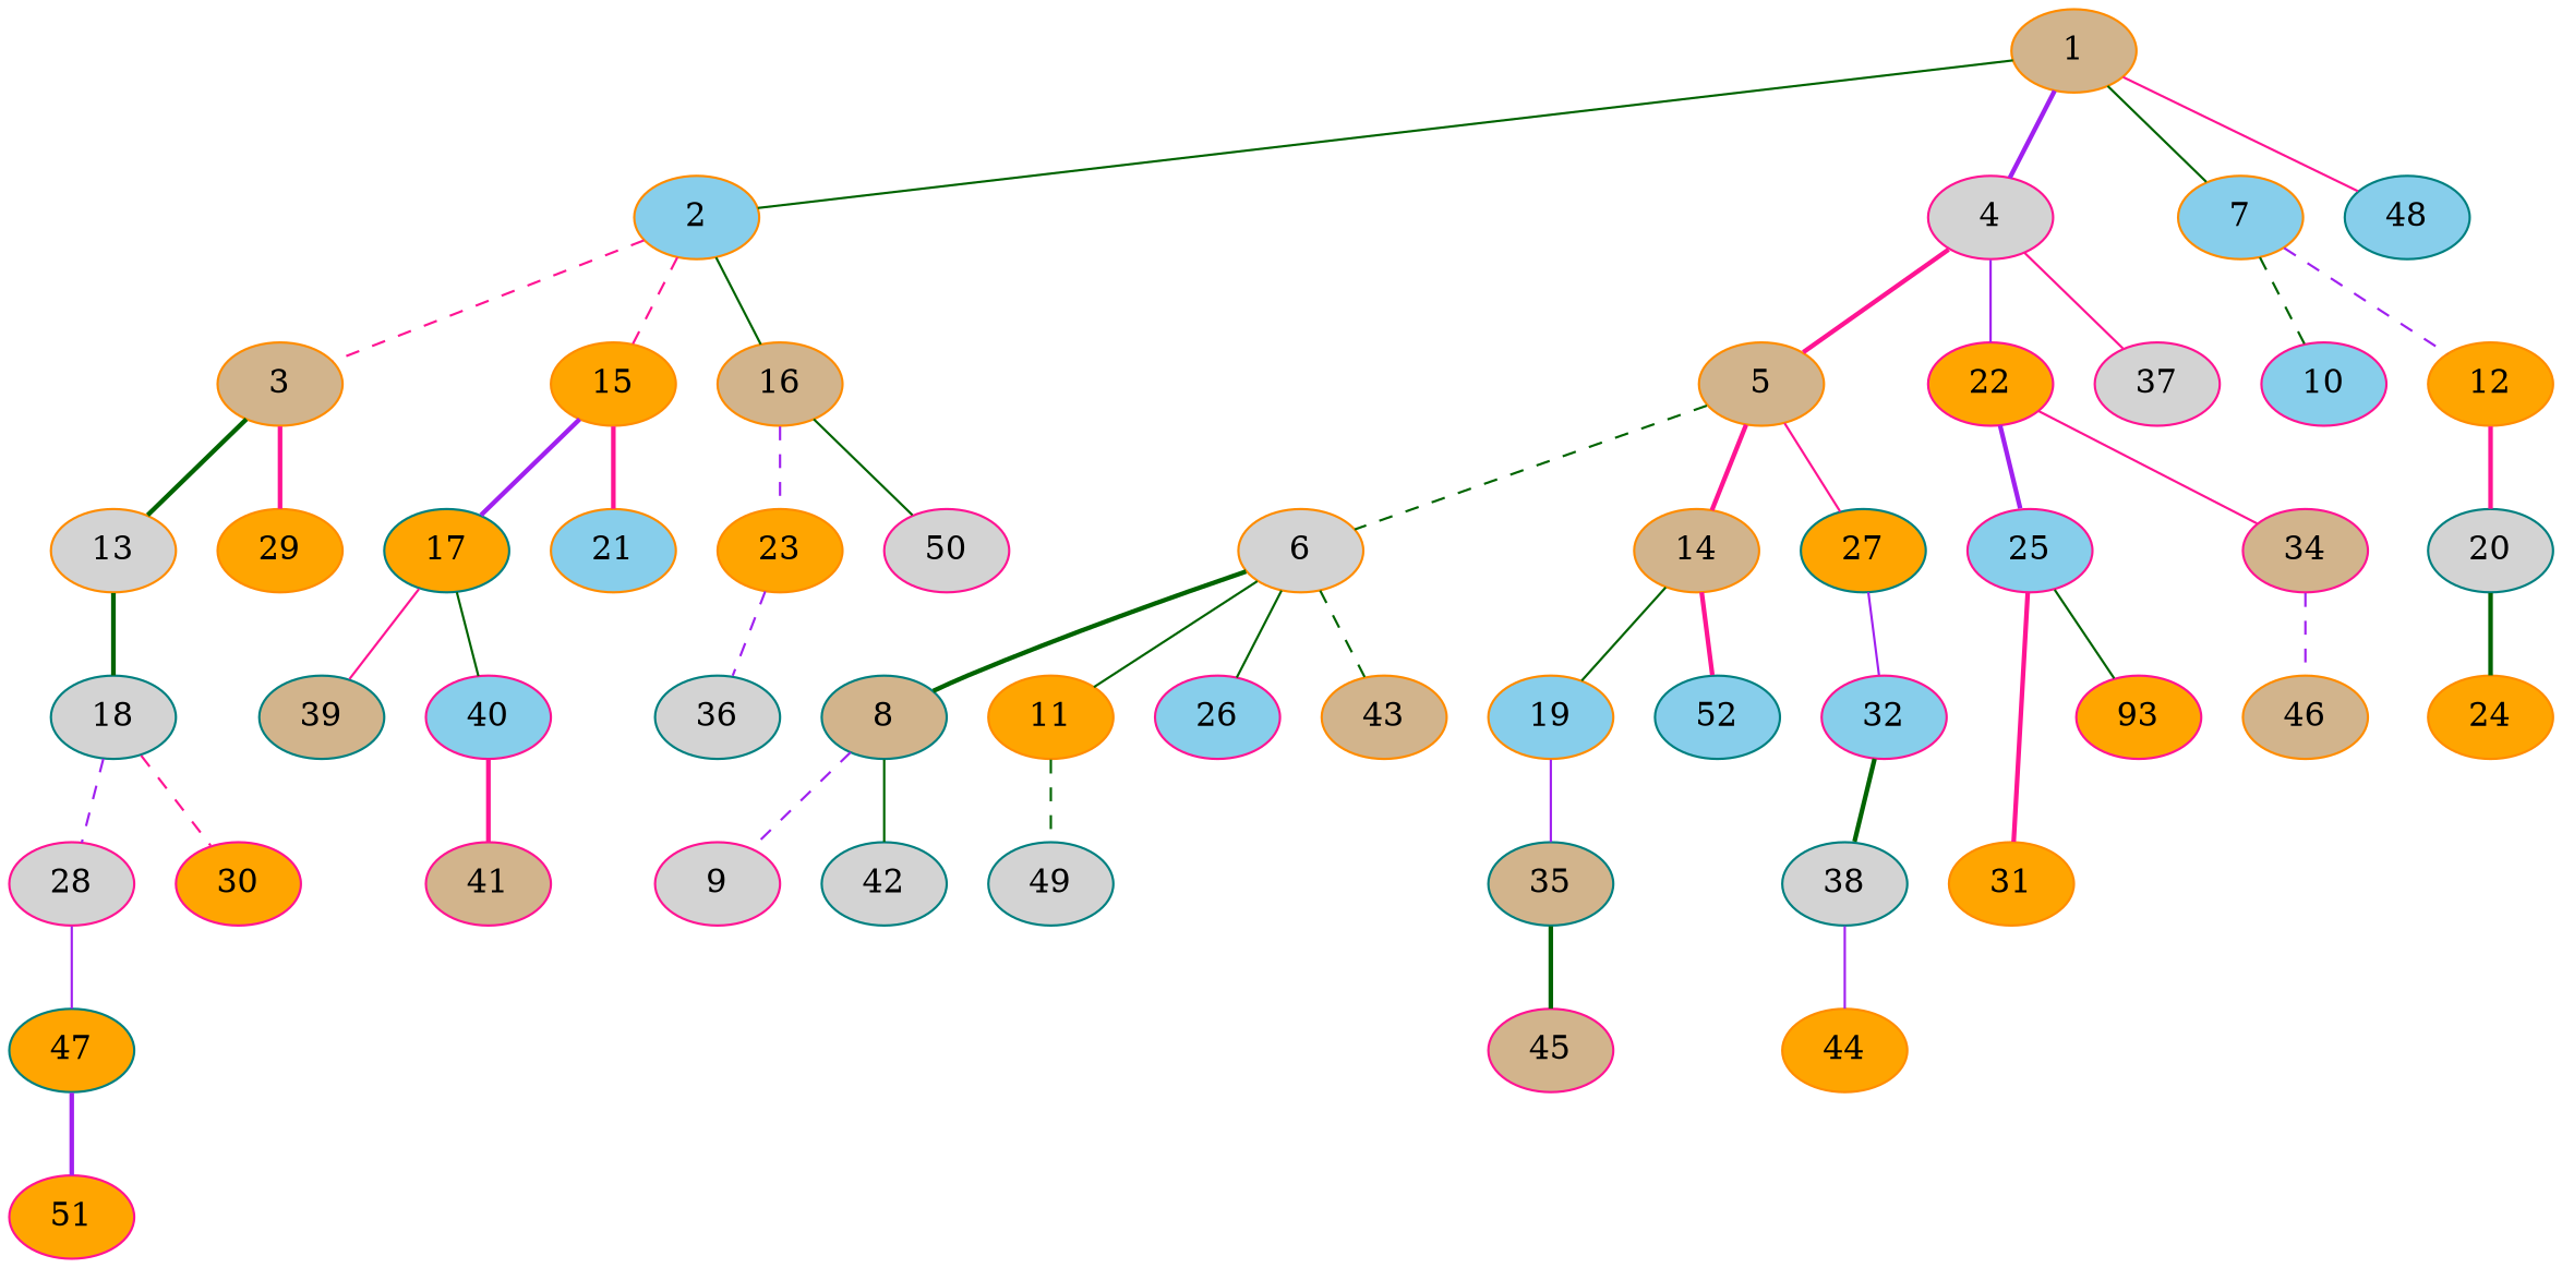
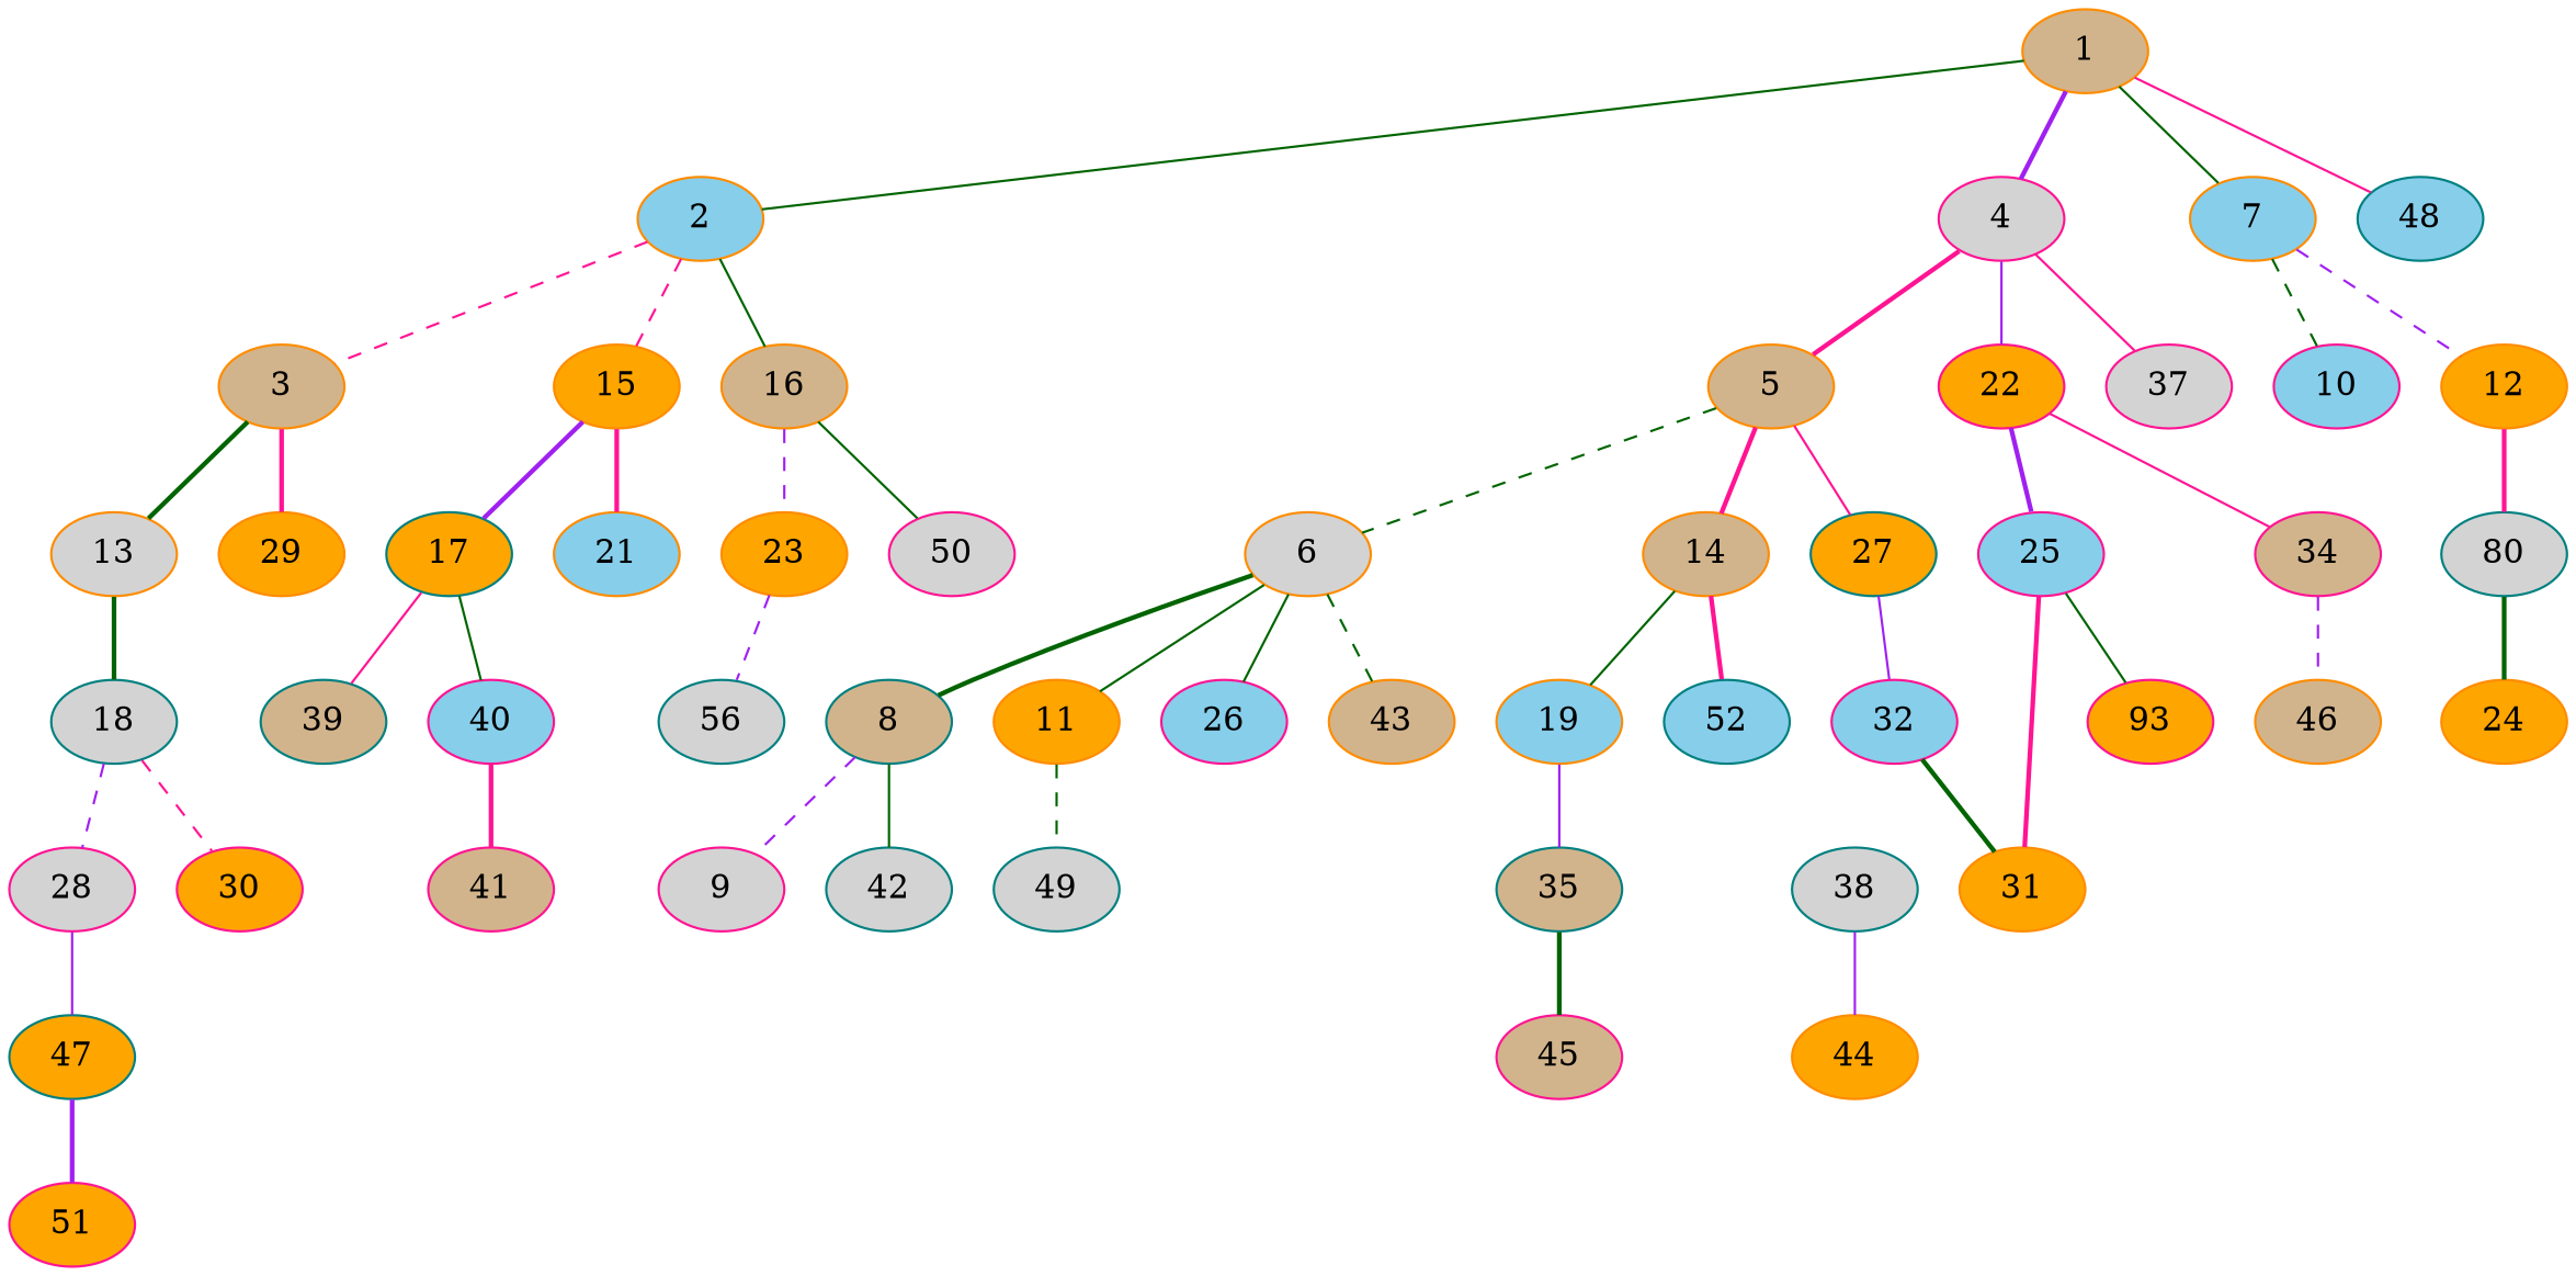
  graph {
    node [color=darkorange fillcolor=orange style=filled]
    edge [color=darkgreen style=solid weight=1.0]
    1 [fillcolor=tan]
    2 [fillcolor=skyblue]
    4 [color=deeppink fillcolor=lightgrey]
    7 [fillcolor=skyblue]
    48 [color=teal fillcolor=skyblue]
    3 [fillcolor=tan]
    15
    16 [fillcolor=tan]
    5 [fillcolor=tan]
    22 [color=deeppink]
    37 [color=deeppink fillcolor=lightgrey]
    10 [color=deeppink fillcolor=skyblue]
    12
    13 [fillcolor=lightgrey]
    29
    17 [color=teal]
    21 [fillcolor=skyblue]
    23
    50 [color=deeppink fillcolor=lightgrey]
    18 [color=teal fillcolor=lightgrey]
    6 [fillcolor=lightgrey]
    14 [fillcolor=tan]
    27 [color=teal]
    25 [color=deeppink fillcolor=skyblue]
    34 [color=deeppink fillcolor=tan]
    8 [color=teal fillcolor=tan]
    11
    26 [color=deeppink fillcolor=skyblue]
    43 [fillcolor=tan]
    19 [fillcolor=skyblue]
    52 [color=teal fillcolor=skyblue]
    32 [color=deeppink fillcolor=skyblue]
    9 [color=deeppink fillcolor=lightgrey]
    42 [color=teal fillcolor=lightgrey]
    49 [color=teal fillcolor=lightgrey]
-   20 [color=teal fillcolor=lightgrey]
+   20 [color=teal fillcolor=lightgrey label=80]
    24
    28 [color=deeppink fillcolor=lightgrey]
    30 [color=deeppink]
    35 [color=teal fillcolor=tan]
    39 [color=teal fillcolor=tan]
    40 [color=deeppink fillcolor=skyblue]
-   36 [color=teal fillcolor=lightgrey]
+   36 [color=teal fillcolor=lightgrey label=56]
    41 [color=deeppink fillcolor=tan]
    47 [color=teal]
    45 [color=deeppink fillcolor=tan]
    31
    n48 [color=deeppink label=93]
    46 [fillcolor=tan]
    38 [color=teal fillcolor=lightgrey]
    51 [color=deeppink]
    44
    1 -- 2
    1 -- 4 [color=purple style=bold]
    1 -- 7
    1 -- 48 [color=deeppink]
    2 -- 3 [color=deeppink style=dashed]
    2 -- 15 [color=deeppink style=dashed]
    2 -- 16
    4 -- 5 [color=deeppink style=bold]
    4 -- 22 [color=purple weight=3.0]
    4 -- 37 [color=deeppink]
    7 -- 10 [style=dashed]
    7 -- 12 [color=purple style=dashed]
    3 -- 13 [style=bold]
    3 -- 29 [color=deeppink style=bold]
    15 -- 17 [color=purple style=bold]
    15 -- 21 [color=deeppink style=bold]
    16 -- 23 [color=purple style=dashed]
    16 -- 50
    5 -- 6 [style=dashed]
    5 -- 14 [color=deeppink style=bold]
    5 -- 27 [color=deeppink]
    22 -- 25 [color=purple style=bold]
    22 -- 34 [color=deeppink]
    12 -- 20 [color=deeppink style=bold]
    13 -- 18 [style=bold]
    17 -- 39 [color=deeppink]
    17 -- 40
    23 -- 36 [color=purple style=dashed]
    18 -- 28 [color=purple style=dashed]
    18 -- 30 [color=deeppink style=dashed]
    6 -- 8 [style=bold]
    6 -- 11
    6 -- 26
    6 -- 43 [style=dashed weight=2.0]
    14 -- 19
    14 -- 52 [color=deeppink style=bold]
    27 -- 32 [color=purple]
    25 -- 31 [color=deeppink style=bold]
    25 -- n48
    34 -- 46 [color=purple style=dashed weight=3.0]
    8 -- 9 [color=purple style=dashed]
    8 -- 42
    11 -- 49 [style=dashed]
    19 -- 35 [color=purple weight=2.0]
-   32 -- 38 [style=bold weight=2.0]
+   32 -- 31 [style=bold weight=2.0]
    20 -- 24 [style=bold weight=2.0]
    28 -- 47 [color=purple]
    35 -- 45 [style=bold]
    40 -- 41 [color=deeppink style=bold]
    47 -- 51 [color=purple style=bold]
    38 -- 44 [color=purple]
  }
